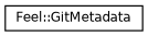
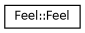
  digraph {
    rankdir=LR
-   n1 [color=black fillcolor=white fontname=Helvetica fontsize=10 height=0.2 label="Feel::GitMetadata" shape=record style=filled width=0.4]
+   n1 [color=black fillcolor=white fontname=Helvetica fontsize=10 height=0.2 label="Feel::Feel" shape=record style=filled width=0.4]
  }
